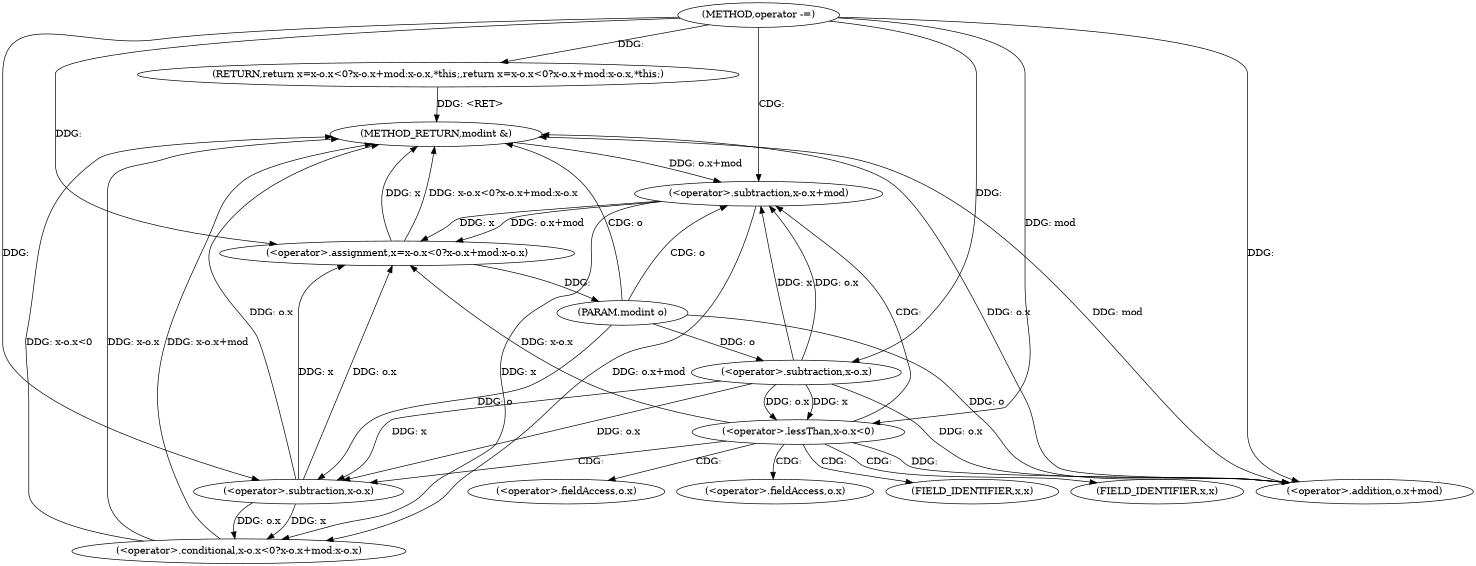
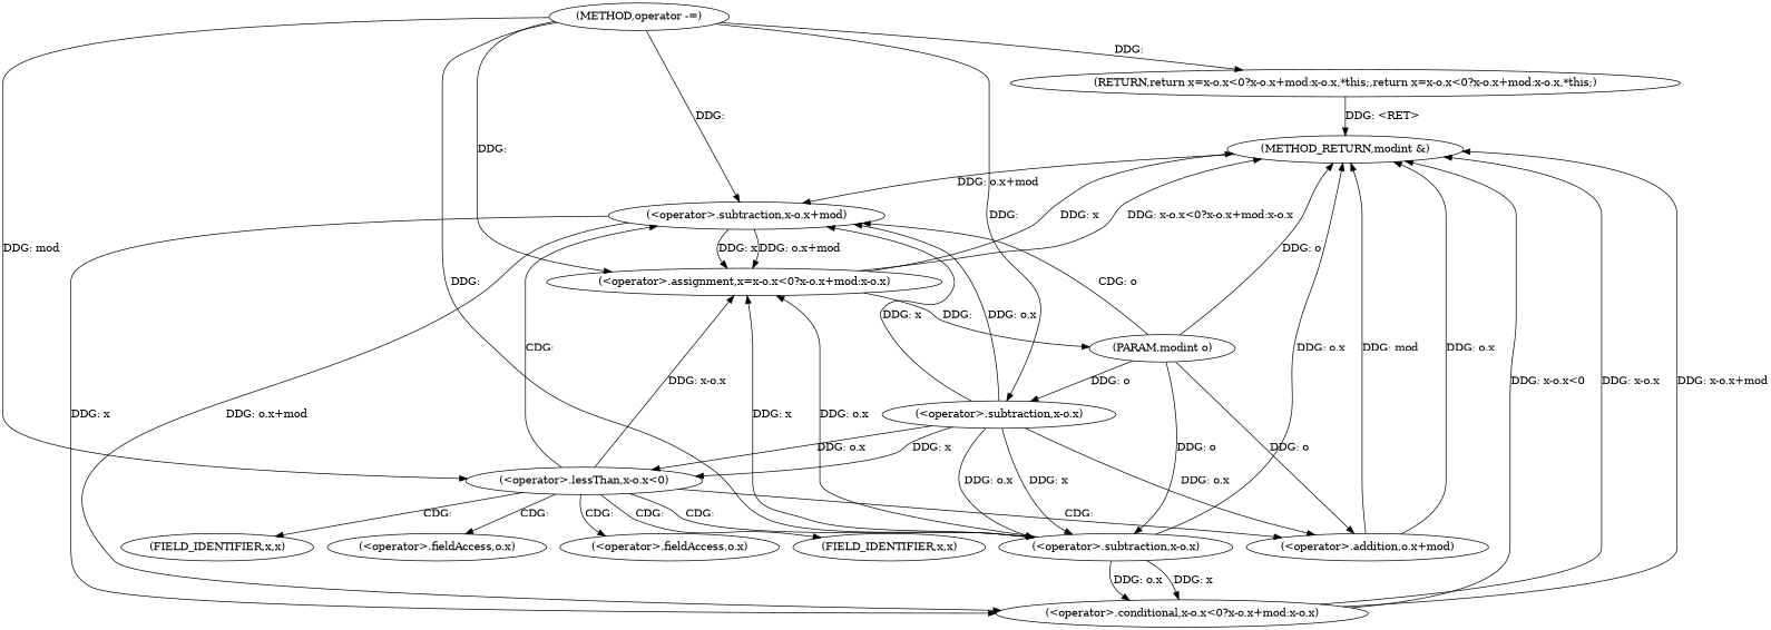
  digraph {
    n1 [label="(METHOD,operator -=)"]
    n2 [label="(RETURN,return x=x-o.x<0?x-o.x+mod:x-o.x,*this;,return x=x-o.x<0?x-o.x+mod:x-o.x,*this;)"]
    n3 [label="(<operator>.assignment,x=x-o.x<0?x-o.x+mod:x-o.x)"]
    n4 [label="(<operator>.lessThan,x-o.x<0)"]
    n5 [label="(<operator>.subtraction,x-o.x+mod)"]
    n6 [label="(<operator>.subtraction,x-o.x)"]
    n7 [label="(<operator>.subtraction,x-o.x)"]
    n8 [label="(<operator>.addition,o.x+mod)"]
    n9 [label="(PARAM,modint o)"]
    n10 [label="(METHOD_RETURN,modint &)"]
    n11 [label="(<operator>.fieldAccess,o.x)"]
    n12 [label="(<operator>.fieldAccess,o.x)"]
    n13 [label="(FIELD_IDENTIFIER,x,x)"]
    n14 [label="(FIELD_IDENTIFIER,x,x)"]
    n15 [label="(<operator>.conditional,x-o.x<0?x-o.x+mod:x-o.x)"]
    n1 -> n2 [label="DDG: "]
    n1 -> n3 [label="DDG: "]
    n1 -> n4 [label="DDG: mod"]
-   n1 -> n5 [label="CDG: "]
+   n1 -> n5 [label="DDG: "]
    n1 -> n6 [label="DDG: "]
    n1 -> n7 [label="DDG: "]
-   n1 -> n8 [label="DDG: "]
    n2 -> n10 [label="DDG: <RET>"]
    n3 -> n9 [label="DDG: "]
    n3 -> n10 [label="DDG: x"]
    n3 -> n10 [label="DDG: x-o.x<0?x-o.x+mod:x-o.x"]
    n4 -> n3 [label="DDG: x-o.x"]
    n4 -> n5 [label="CDG: "]
    n4 -> n6 [label="CDG: "]
-   n4 -> n8 [label="DDG: "]
+   n4 -> n8 [label="CDG: "]
    n4 -> n11 [label="CDG: "]
    n4 -> n12 [label="CDG: "]
    n4 -> n13 [label="CDG: "]
    n4 -> n14 [label="CDG: "]
    n5 -> n3 [label="DDG: x"]
    n5 -> n3 [label="DDG: o.x+mod"]
    n5 -> n15 [label="DDG: x"]
    n5 -> n15 [label="DDG: o.x+mod"]
    n6 -> n3 [label="DDG: x"]
    n6 -> n3 [label="DDG: o.x"]
    n6 -> n10 [label="DDG: o.x"]
    n6 -> n15 [label="DDG: x"]
    n6 -> n15 [label="DDG: o.x"]
    n7 -> n4 [label="DDG: x"]
    n7 -> n4 [label="DDG: o.x"]
    n7 -> n5 [label="DDG: x"]
    n7 -> n5 [label="DDG: o.x"]
    n7 -> n6 [label="DDG: x"]
    n7 -> n6 [label="DDG: o.x"]
    n7 -> n8 [label="DDG: o.x"]
    n8 -> n10 [label="DDG: o.x"]
    n8 -> n10 [label="DDG: mod"]
    n9 -> n5 [label="CDG: o"]
    n9 -> n6 [label="DDG: o"]
    n9 -> n7 [label="DDG: o"]
    n9 -> n8 [label="DDG: o"]
-   n9 -> n10 [label="CDG: o"]
+   n9 -> n10 [label="DDG: o"]
    n10 -> n5 [label="DDG: o.x+mod"]
    n15 -> n10 [label="DDG: x-o.x<0"]
    n15 -> n10 [label="DDG: x-o.x"]
    n15 -> n10 [label="DDG: x-o.x+mod"]
  }
